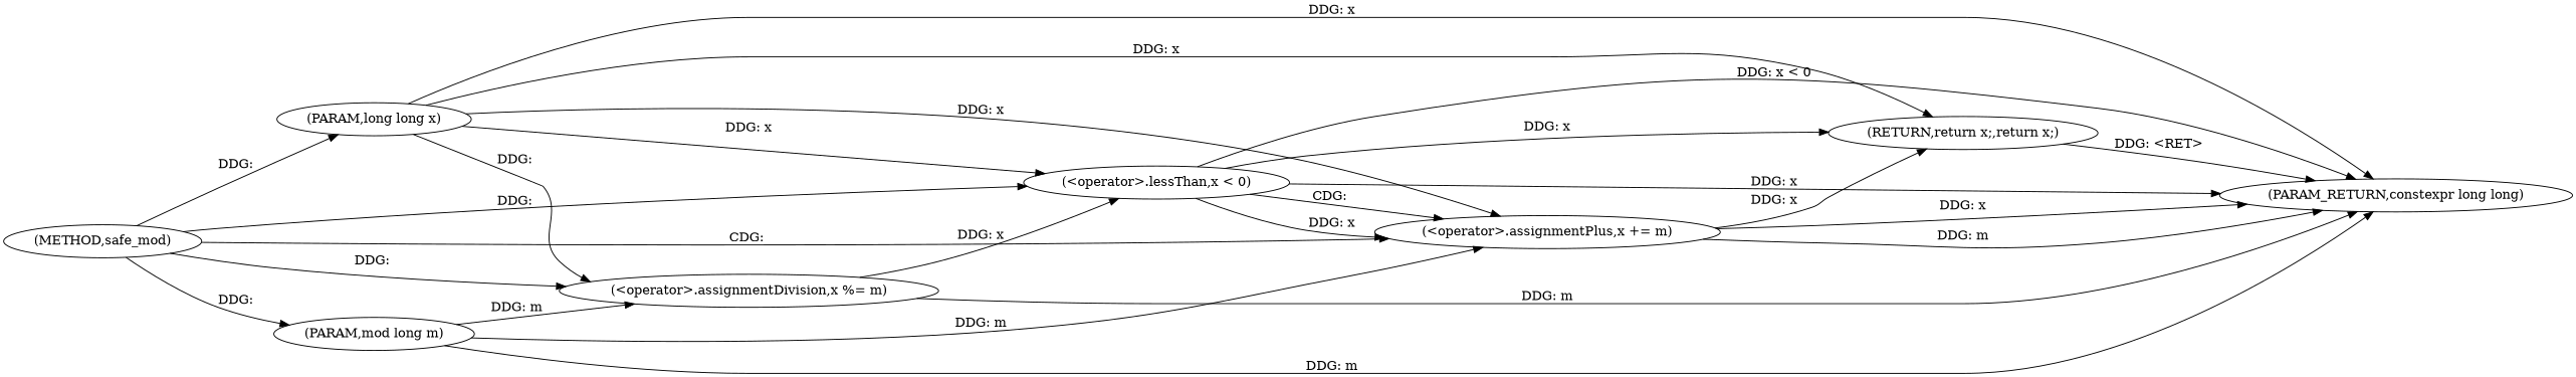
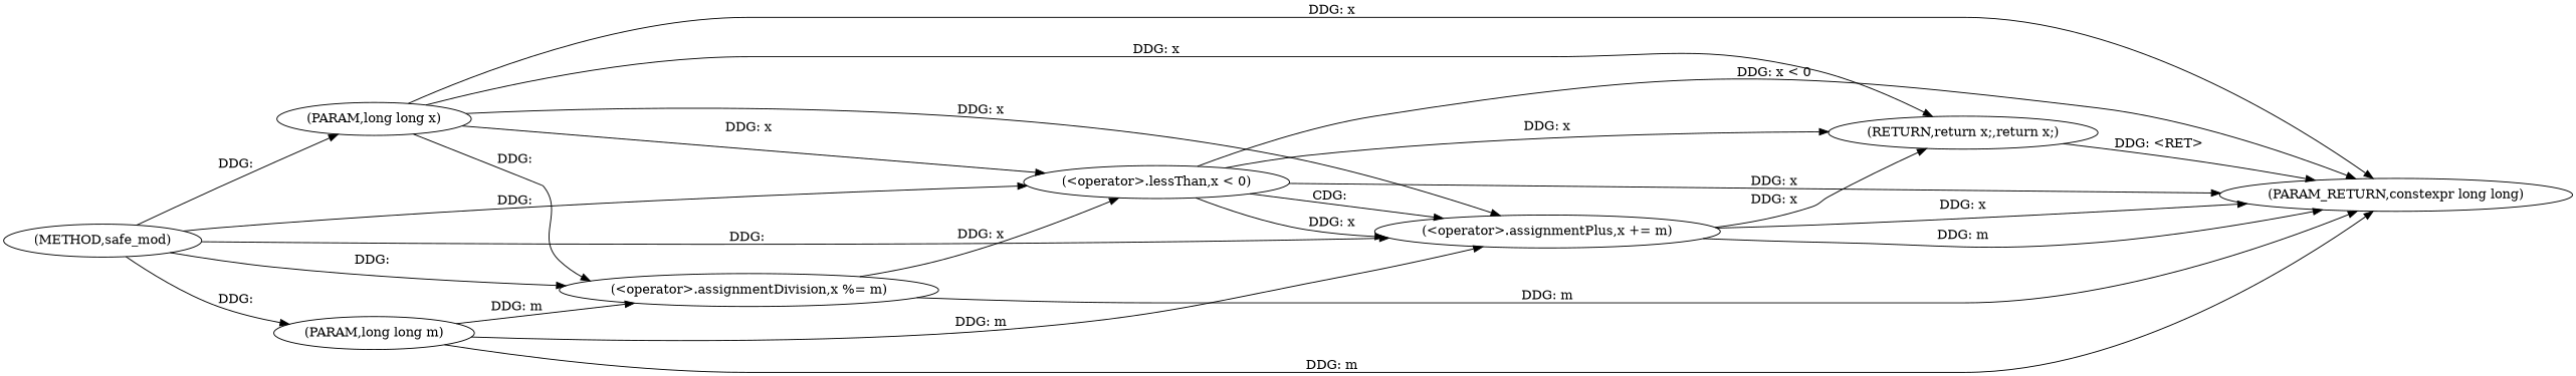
  digraph {
    rankdir=LR
    n1 [label="(METHOD,safe_mod)"]
    n2 [label="(PARAM,long long x)"]
-   n3 [label="(PARAM,mod long m)"]
+   n3 [label="(PARAM,long long m)"]
    n4 [label="(<operator>.assignmentDivision,x %= m)"]
    n5 [label="(<operator>.lessThan,x < 0)"]
    n6 [label="(<operator>.assignmentPlus,x += m)"]
    n7 [label="(PARAM_RETURN,constexpr long long)"]
    n8 [label="(RETURN,return x;,return x;)"]
    n1 -> n2 [label="DDG: "]
    n1 -> n3 [label="DDG: "]
    n1 -> n4 [label="DDG: "]
    n1 -> n5 [label="DDG: "]
-   n1 -> n6 [label="CDG: "]
+   n1 -> n6 [label="DDG: "]
    n2 -> n4 [label="DDG: "]
    n2 -> n5 [label="DDG: x"]
    n2 -> n6 [label="DDG: x"]
    n2 -> n7 [label="DDG: x"]
    n2 -> n8 [label="DDG: x"]
    n3 -> n4 [label="DDG: m"]
    n3 -> n6 [label="DDG: m"]
    n3 -> n7 [label="DDG: m"]
    n4 -> n5 [label="DDG: x"]
    n4 -> n7 [label="DDG: m"]
    n5 -> n6 [label="DDG: x"]
    n5 -> n6 [label="CDG: "]
    n5 -> n7 [label="DDG: x"]
    n5 -> n7 [label="DDG: x < 0"]
    n5 -> n8 [label="DDG: x"]
    n6 -> n7 [label="DDG: x"]
    n6 -> n7 [label="DDG: m"]
    n6 -> n8 [label="DDG: x"]
    n8 -> n7 [label="DDG: <RET>"]
  }
